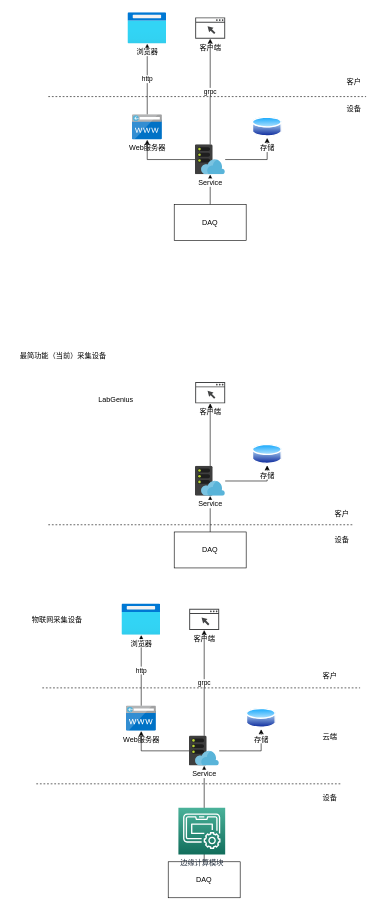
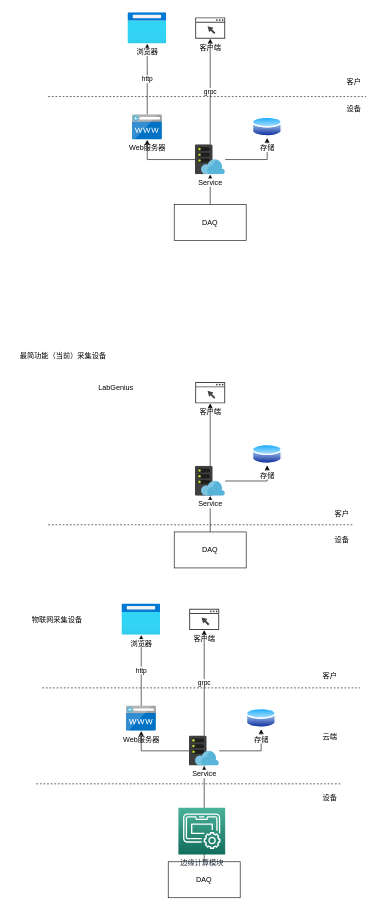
  <mxCell id="0" />
  <mxCell id="1" parent="0" />
  <mxCell id="2" style="edgeStyle=orthogonalEdgeStyle;rounded=0;orthogonalLoop=1;jettySize=auto;html=1;" edge="1" parent="1" source="3" target="9"><mxGeometry relative="1" as="geometry" /></mxCell>
  <mxCell id="3" value="DAQ" style="rounded=0;whiteSpace=wrap;html=1;" vertex="1" parent="1"><mxGeometry x="290" y="340" width="120" height="60" as="geometry" /></mxCell>
  <mxCell id="4" value="http" style="edgeStyle=orthogonalEdgeStyle;rounded=0;orthogonalLoop=1;jettySize=auto;html=1;" edge="1" parent="1" source="5" target="11"><mxGeometry relative="1" as="geometry" /></mxCell>
  <mxCell id="5" value="Web服务器" style="aspect=fixed;html=1;points=[];align=center;image;fontSize=12;image=img/lib/mscae/CustomDomain.svg;" vertex="1" parent="1"><mxGeometry x="220" y="190" width="50" height="42" as="geometry" /></mxCell>
  <mxCell id="6" style="edgeStyle=orthogonalEdgeStyle;rounded=0;orthogonalLoop=1;jettySize=auto;html=1;" edge="1" parent="1" source="9" target="5"><mxGeometry relative="1" as="geometry" /></mxCell>
  <mxCell id="7" value="grpc" style="edgeStyle=orthogonalEdgeStyle;rounded=0;orthogonalLoop=1;jettySize=auto;html=1;" edge="1" parent="1" source="9" target="12"><mxGeometry relative="1" as="geometry" /></mxCell>
  <mxCell id="8" style="edgeStyle=orthogonalEdgeStyle;rounded=0;orthogonalLoop=1;jettySize=auto;html=1;entryX=0.5;entryY=1;entryDx=0;entryDy=0;" edge="1" parent="1" source="9" target="13"><mxGeometry relative="1" as="geometry" /></mxCell>
  <mxCell id="9" value="Service" style="aspect=fixed;html=1;points=[];align=center;image;fontSize=12;image=img/lib/mscae/WebHosting.svg;" vertex="1" parent="1"><mxGeometry x="325" y="240" width="50" height="50" as="geometry" /></mxCell>
  <mxCell id="10" value="" style="endArrow=none;dashed=1;html=1;" edge="1" parent="1"><mxGeometry width="50" height="50" relative="1" as="geometry"><mxPoint x="80" y="160" as="sourcePoint" /><mxPoint x="610" y="160" as="targetPoint" /></mxGeometry></mxCell>
  <mxCell id="11" value="浏览器" style="aspect=fixed;html=1;points=[];align=center;image;fontSize=12;image=img/lib/azure2/general/Browser.svg;" vertex="1" parent="1"><mxGeometry x="212.5" y="20" width="65" height="52" as="geometry" /></mxCell>
  <mxCell id="12" value="客户端" style="pointerEvents=1;shadow=0;dashed=0;html=1;strokeColor=none;fillColor=#434445;aspect=fixed;labelPosition=center;verticalLabelPosition=bottom;verticalAlign=top;align=center;outlineConnect=0;shape=mxgraph.vvd.web_browser;" vertex="1" parent="1"><mxGeometry x="325" y="28" width="50" height="35.5" as="geometry" /></mxCell>
  <mxCell id="13" value="存储" style="aspect=fixed;perimeter=ellipsePerimeter;html=1;align=center;shadow=0;dashed=0;spacingTop=3;image;image=img/lib/active_directory/database.svg;" vertex="1" parent="1"><mxGeometry x="420" y="192" width="50" height="37" as="geometry" /></mxCell>
  <mxCell id="14" style="edgeStyle=orthogonalEdgeStyle;rounded=0;orthogonalLoop=1;jettySize=auto;html=1;" edge="1" parent="1" source="15" target="18"><mxGeometry relative="1" as="geometry" /></mxCell>
  <mxCell id="15" value="DAQ" style="rounded=0;whiteSpace=wrap;html=1;" vertex="1" parent="1"><mxGeometry x="290" y="886" width="120" height="60" as="geometry" /></mxCell>
  <mxCell id="16" style="edgeStyle=orthogonalEdgeStyle;rounded=0;orthogonalLoop=1;jettySize=auto;html=1;entryX=0.5;entryY=1;entryDx=0;entryDy=0;" edge="1" parent="1" source="18" target="20"><mxGeometry relative="1" as="geometry" /></mxCell>
  <mxCell id="17" style="edgeStyle=orthogonalEdgeStyle;rounded=0;orthogonalLoop=1;jettySize=auto;html=1;" edge="1" parent="1" source="18" target="19"><mxGeometry relative="1" as="geometry" /></mxCell>
  <mxCell id="18" value="Service" style="aspect=fixed;html=1;points=[];align=center;image;fontSize=12;image=img/lib/mscae/WebHosting.svg;" vertex="1" parent="1"><mxGeometry x="325" y="776" width="50" height="50" as="geometry" /></mxCell>
  <mxCell id="19" value="客户端" style="pointerEvents=1;shadow=0;dashed=0;html=1;strokeColor=none;fillColor=#434445;aspect=fixed;labelPosition=center;verticalLabelPosition=bottom;verticalAlign=top;align=center;outlineConnect=0;shape=mxgraph.vvd.web_browser;" vertex="1" parent="1"><mxGeometry x="325" y="636" width="50" height="35.5" as="geometry" /></mxCell>
  <mxCell id="20" value="存储" style="aspect=fixed;perimeter=ellipsePerimeter;html=1;align=center;shadow=0;dashed=0;spacingTop=3;image;image=img/lib/active_directory/database.svg;" vertex="1" parent="1"><mxGeometry x="420" y="738" width="50" height="37" as="geometry" /></mxCell>
  <mxCell id="21" value="" style="endArrow=none;dashed=1;html=1;" edge="1" parent="1"><mxGeometry width="50" height="50" relative="1" as="geometry"><mxPoint x="80" y="874" as="sourcePoint" /><mxPoint x="590" y="874" as="targetPoint" /></mxGeometry></mxCell>
  <mxCell id="22" value="最简功能（当前）采集设备" style="text;html=1;strokeColor=none;fillColor=none;align=center;verticalAlign=middle;whiteSpace=wrap;rounded=0;" vertex="1" parent="1"><mxGeometry x="30" y="582" width="150" height="20" as="geometry" /></mxCell>
- <mxCell id="23" value="LabGenius" style="text;html=1;strokeColor=none;fillColor=none;align=center;verticalAlign=middle;whiteSpace=wrap;rounded=0;" vertex="1" parent="1"><mxGeometry x="173" y="656" width="40" height="20" as="geometry" /></mxCell>
+ <mxCell id="23" value="LabGenius" style="text;html=1;strokeColor=none;fillColor=none;align=center;verticalAlign=middle;whiteSpace=wrap;rounded=0;" vertex="1" parent="1"><mxGeometry x="173" y="636" width="40" height="20" as="geometry" /></mxCell>
  <mxCell id="24" style="edgeStyle=orthogonalEdgeStyle;rounded=0;orthogonalLoop=1;jettySize=auto;html=1;" edge="1" parent="1" source="25" target="31"><mxGeometry relative="1" as="geometry" /></mxCell>
  <mxCell id="25" value="DAQ" style="rounded=0;whiteSpace=wrap;html=1;" vertex="1" parent="1"><mxGeometry x="280" y="1436" width="120" height="60" as="geometry" /></mxCell>
  <mxCell id="26" value="http" style="edgeStyle=orthogonalEdgeStyle;rounded=0;orthogonalLoop=1;jettySize=auto;html=1;" edge="1" parent="1" source="27" target="33"><mxGeometry relative="1" as="geometry" /></mxCell>
  <mxCell id="27" value="Web服务器" style="aspect=fixed;html=1;points=[];align=center;image;fontSize=12;image=img/lib/mscae/CustomDomain.svg;" vertex="1" parent="1"><mxGeometry x="210" y="1176" width="50" height="42" as="geometry" /></mxCell>
  <mxCell id="28" style="edgeStyle=orthogonalEdgeStyle;rounded=0;orthogonalLoop=1;jettySize=auto;html=1;" edge="1" parent="1" source="31" target="27"><mxGeometry relative="1" as="geometry" /></mxCell>
  <mxCell id="29" value="grpc" style="edgeStyle=orthogonalEdgeStyle;rounded=0;orthogonalLoop=1;jettySize=auto;html=1;" edge="1" parent="1" source="31" target="34"><mxGeometry relative="1" as="geometry" /></mxCell>
  <mxCell id="30" style="edgeStyle=orthogonalEdgeStyle;rounded=0;orthogonalLoop=1;jettySize=auto;html=1;entryX=0.5;entryY=1;entryDx=0;entryDy=0;" edge="1" parent="1" source="31" target="35"><mxGeometry relative="1" as="geometry" /></mxCell>
  <mxCell id="31" value="Service" style="aspect=fixed;html=1;points=[];align=center;image;fontSize=12;image=img/lib/mscae/WebHosting.svg;" vertex="1" parent="1"><mxGeometry x="315" y="1226" width="50" height="50" as="geometry" /></mxCell>
  <mxCell id="32" value="" style="endArrow=none;dashed=1;html=1;" edge="1" parent="1"><mxGeometry width="50" height="50" relative="1" as="geometry"><mxPoint x="70" y="1146" as="sourcePoint" /><mxPoint x="600" y="1146" as="targetPoint" /></mxGeometry></mxCell>
  <mxCell id="33" value="浏览器" style="aspect=fixed;html=1;points=[];align=center;image;fontSize=12;image=img/lib/azure2/general/Browser.svg;" vertex="1" parent="1"><mxGeometry x="202.5" y="1006" width="65" height="52" as="geometry" /></mxCell>
  <mxCell id="34" value="客户端" style="pointerEvents=1;shadow=0;dashed=0;html=1;strokeColor=none;fillColor=#434445;aspect=fixed;labelPosition=center;verticalLabelPosition=bottom;verticalAlign=top;align=center;outlineConnect=0;shape=mxgraph.vvd.web_browser;" vertex="1" parent="1"><mxGeometry x="315" y="1014" width="50" height="35.5" as="geometry" /></mxCell>
  <mxCell id="35" value="存储" style="aspect=fixed;perimeter=ellipsePerimeter;html=1;align=center;shadow=0;dashed=0;spacingTop=3;image;image=img/lib/active_directory/database.svg;" vertex="1" parent="1"><mxGeometry x="410" y="1178" width="50" height="37" as="geometry" /></mxCell>
  <mxCell id="36" value="" style="endArrow=none;dashed=1;html=1;" edge="1" parent="1"><mxGeometry width="50" height="50" relative="1" as="geometry"><mxPoint x="60" y="1306" as="sourcePoint" /><mxPoint x="570" y="1306" as="targetPoint" /></mxGeometry></mxCell>
  <mxCell id="37" value="物联网采集设备" style="text;html=1;strokeColor=none;fillColor=none;align=center;verticalAlign=middle;whiteSpace=wrap;rounded=0;" vertex="1" parent="1"><mxGeometry x="20" y="1022" width="150" height="20" as="geometry" /></mxCell>
  <mxCell id="38" value="边缘计算模块" style="outlineConnect=0;fontColor=#232F3E;gradientColor=#4AB29A;gradientDirection=north;fillColor=#116D5B;strokeColor=#ffffff;dashed=0;verticalLabelPosition=bottom;verticalAlign=top;align=center;html=1;fontSize=12;fontStyle=0;aspect=fixed;shape=mxgraph.aws4.resourceIcon;resIcon=mxgraph.aws4.snowball_edge;" vertex="1" parent="1"><mxGeometry x="297" y="1346" width="78" height="78" as="geometry" /></mxCell>
  <mxCell id="39" value="客户" style="text;html=1;strokeColor=none;fillColor=none;align=center;verticalAlign=middle;whiteSpace=wrap;rounded=0;" vertex="1" parent="1"><mxGeometry x="570" y="126" width="40" height="20" as="geometry" /></mxCell>
  <mxCell id="40" value="设备" style="text;html=1;strokeColor=none;fillColor=none;align=center;verticalAlign=middle;whiteSpace=wrap;rounded=0;" vertex="1" parent="1"><mxGeometry x="570" y="170" width="40" height="20" as="geometry" /></mxCell>
  <mxCell id="41" value="客户" style="text;html=1;strokeColor=none;fillColor=none;align=center;verticalAlign=middle;whiteSpace=wrap;rounded=0;" vertex="1" parent="1"><mxGeometry x="550" y="846" width="40" height="20" as="geometry" /></mxCell>
  <mxCell id="42" value="设备" style="text;html=1;strokeColor=none;fillColor=none;align=center;verticalAlign=middle;whiteSpace=wrap;rounded=0;" vertex="1" parent="1"><mxGeometry x="550" y="890" width="40" height="20" as="geometry" /></mxCell>
  <mxCell id="43" value="客户" style="text;html=1;strokeColor=none;fillColor=none;align=center;verticalAlign=middle;whiteSpace=wrap;rounded=0;" vertex="1" parent="1"><mxGeometry x="530" y="1116" width="40" height="20" as="geometry" /></mxCell>
  <mxCell id="44" value="设备" style="text;html=1;strokeColor=none;fillColor=none;align=center;verticalAlign=middle;whiteSpace=wrap;rounded=0;" vertex="1" parent="1"><mxGeometry x="530" y="1320" width="40" height="20" as="geometry" /></mxCell>
  <mxCell id="45" value="云端" style="text;html=1;strokeColor=none;fillColor=none;align=center;verticalAlign=middle;whiteSpace=wrap;rounded=0;" vertex="1" parent="1"><mxGeometry x="530" y="1218" width="40" height="20" as="geometry" /></mxCell>
